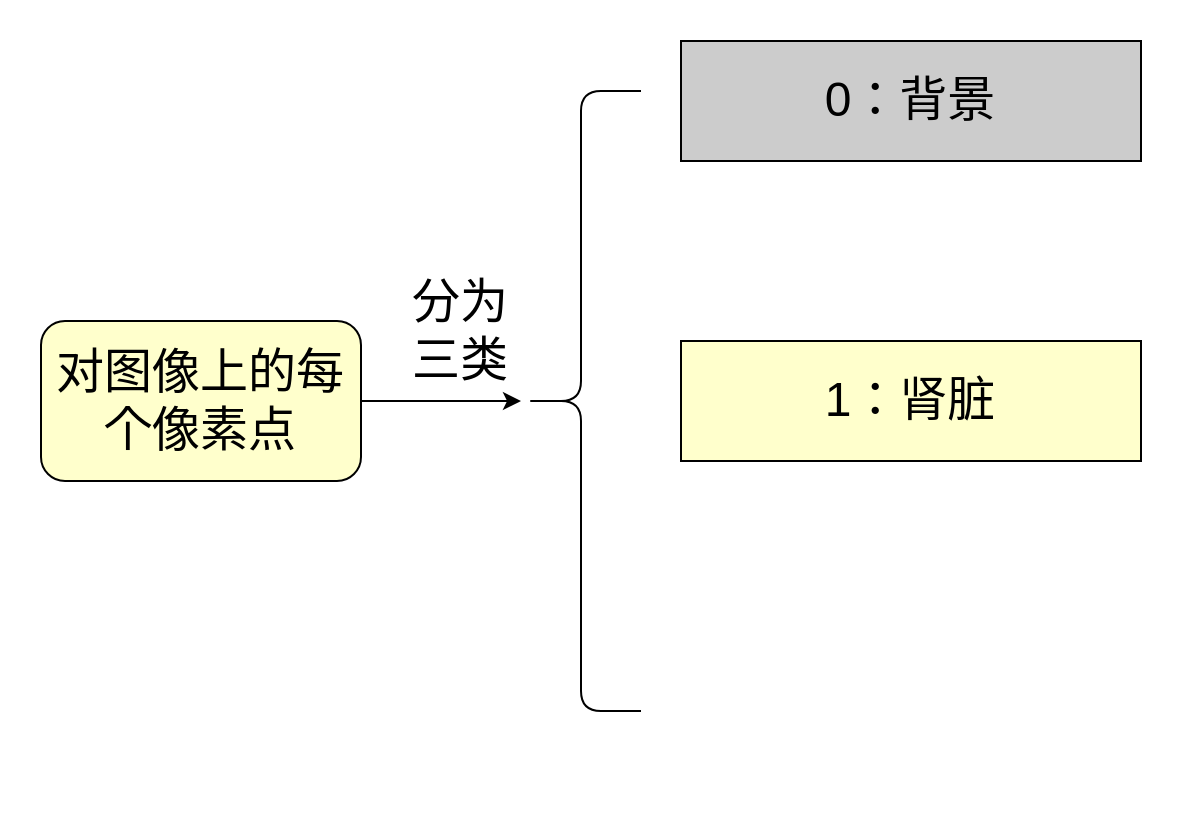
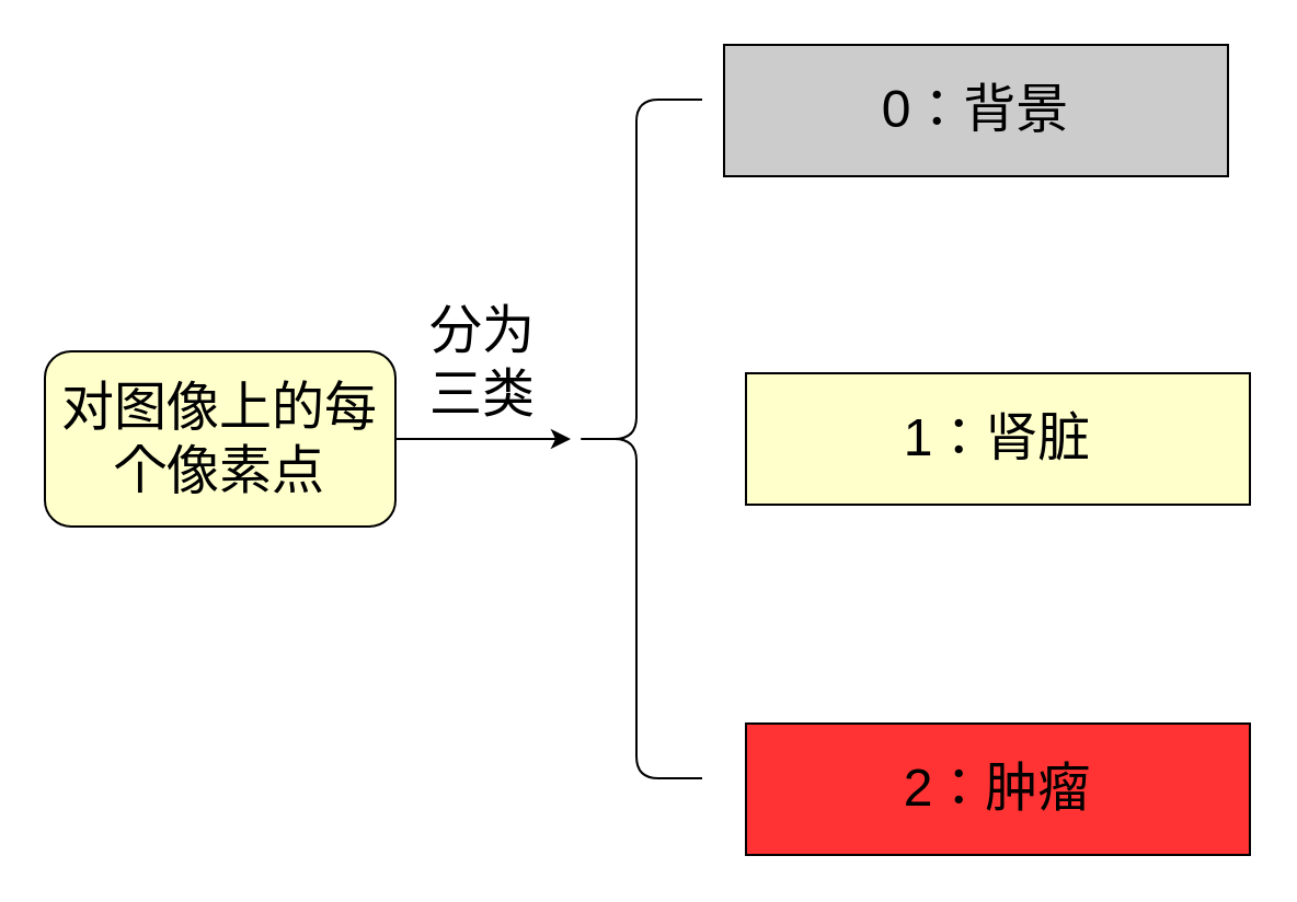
  <mxCell id="0" />
  <mxCell id="1" parent="0" />
  <mxCell id="2" value="" style="edgeStyle=none;html=1;fontSize=24;" edge="1" parent="1" source="3" target="4"><mxGeometry relative="1" as="geometry" /></mxCell>
  <mxCell id="3" value="&lt;font style=&quot;font-size: 24px&quot;&gt;对图像上的每个像素点&lt;/font&gt;" style="rounded=1;whiteSpace=wrap;html=1;fillColor=#FFFFCC;" vertex="1" parent="1"><mxGeometry x="20" y="160" width="160" height="80" as="geometry" /></mxCell>
  <mxCell id="4" value="" style="shape=curlyBracket;whiteSpace=wrap;html=1;rounded=1;fontSize=24;" vertex="1" parent="1"><mxGeometry x="260" y="45" width="60" height="310" as="geometry" /></mxCell>
- <mxCell id="5" value="分为三类" style="text;html=1;strokeColor=none;fillColor=none;align=center;verticalAlign=middle;whiteSpace=wrap;rounded=0;fontSize=24;" vertex="1" parent="1"><mxGeometry x="200" y="150" width="60" height="30" as="geometry" /></mxCell>
- <mxCell id="6" value="0：背景" style="rounded=0;whiteSpace=wrap;html=1;fontSize=24;fillColor=#CCCCCC;" vertex="1" parent="1"><mxGeometry x="340" y="20" width="230" height="60" as="geometry" /></mxCell>
+ <mxCell id="5" value="分为三类" style="text;html=1;strokeColor=none;fillColor=none;align=center;verticalAlign=middle;whiteSpace=wrap;rounded=0;fontSize=24;" vertex="1" parent="1"><mxGeometry x="190" y="150" width="60" height="30" as="geometry" /></mxCell>
+ <mxCell id="6" value="0：背景" style="rounded=0;whiteSpace=wrap;html=1;fontSize=24;fillColor=#CCCCCC;" vertex="1" parent="1"><mxGeometry x="330" y="20" width="230" height="60" as="geometry" /></mxCell>
  <mxCell id="7" value="1：肾脏" style="rounded=0;whiteSpace=wrap;html=1;fontSize=24;fillColor=#ffffcc;" vertex="1" parent="1"><mxGeometry x="340" y="170" width="230" height="60" as="geometry" /></mxCell>
+ <mxCell id="8" value="2：肿瘤" style="rounded=0;whiteSpace=wrap;html=1;fontSize=24;fillColor=#FF3333;" vertex="1" parent="1"><mxGeometry x="340" y="330" width="230" height="60" as="geometry" /></mxCell>
